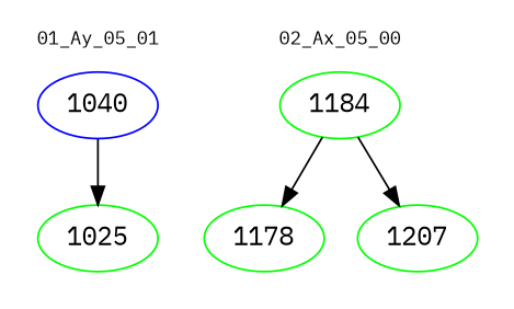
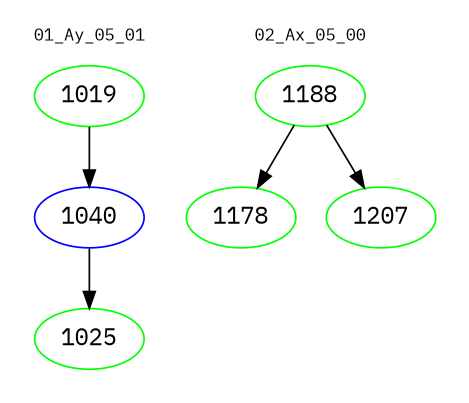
  digraph {
    fontname="IBM Plex Mono"
    node [color=green fontname="IBM Plex Mono"]
    edge [color=black fontname="IBM Plex Mono"]
+   n1 [label=1019]
    n2 [label=1025]
    n3 [color=blue label=1040]
-   n4 [label=1184]
+   n4 [label=1188]
    n5 [label=1178]
    n6 [label=1207]
    subgraph cluster_1 {
      color=white
      fontsize=10
      label="01_Ay_05_01"
+     n1
      n2
      n3
    }
    subgraph cluster_2 {
      color=white
      fontsize=10
      label="02_Ax_05_00"
      n4
      n5
      n6
    }
+   n1 -> n3
    n3 -> n2
    n4 -> n5
    n4 -> n6
  }
